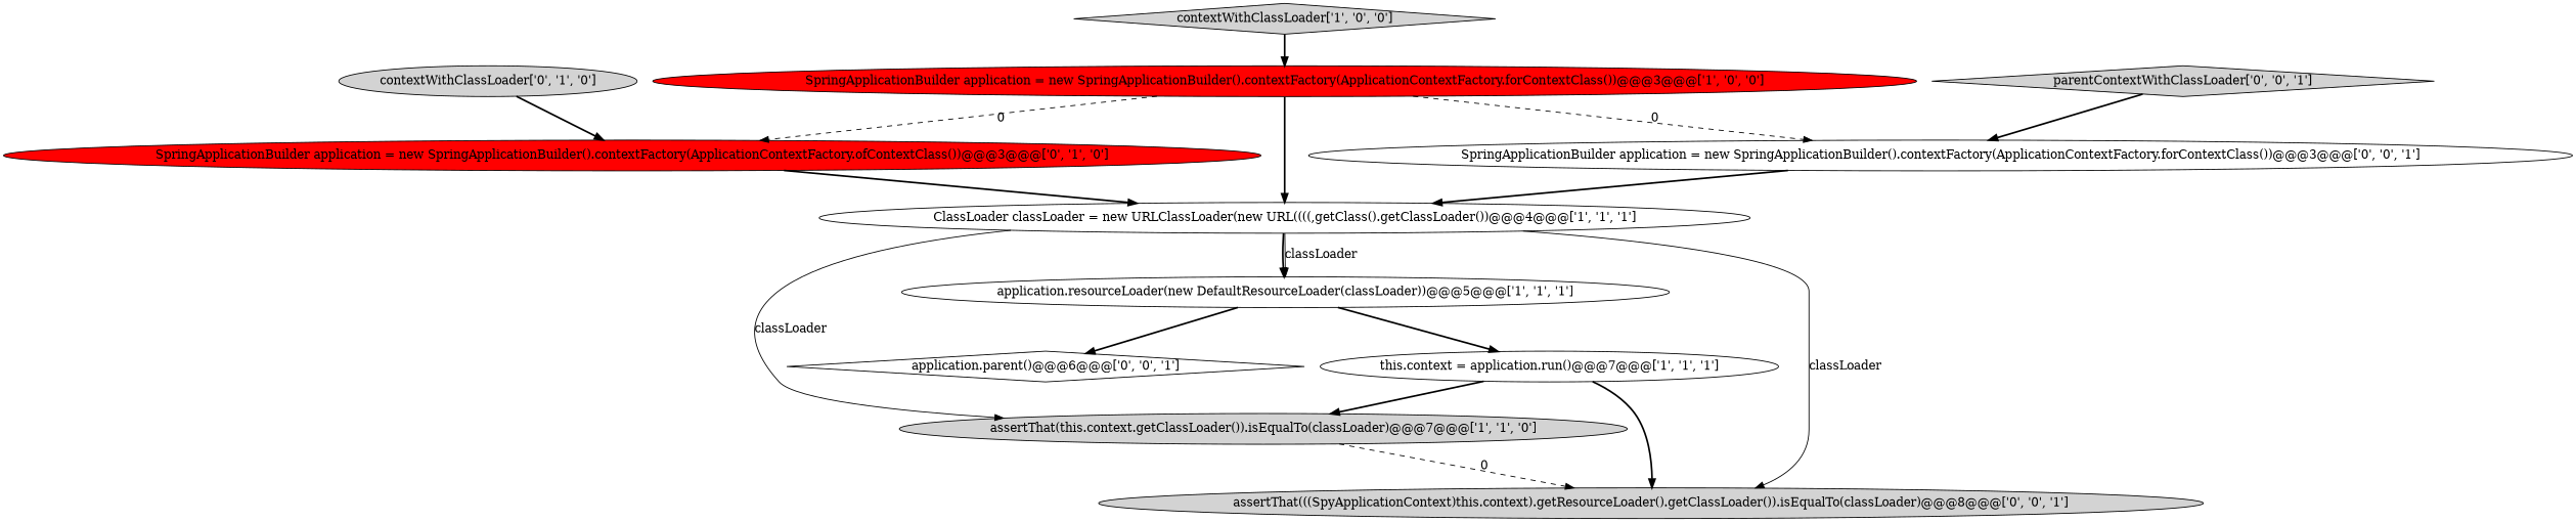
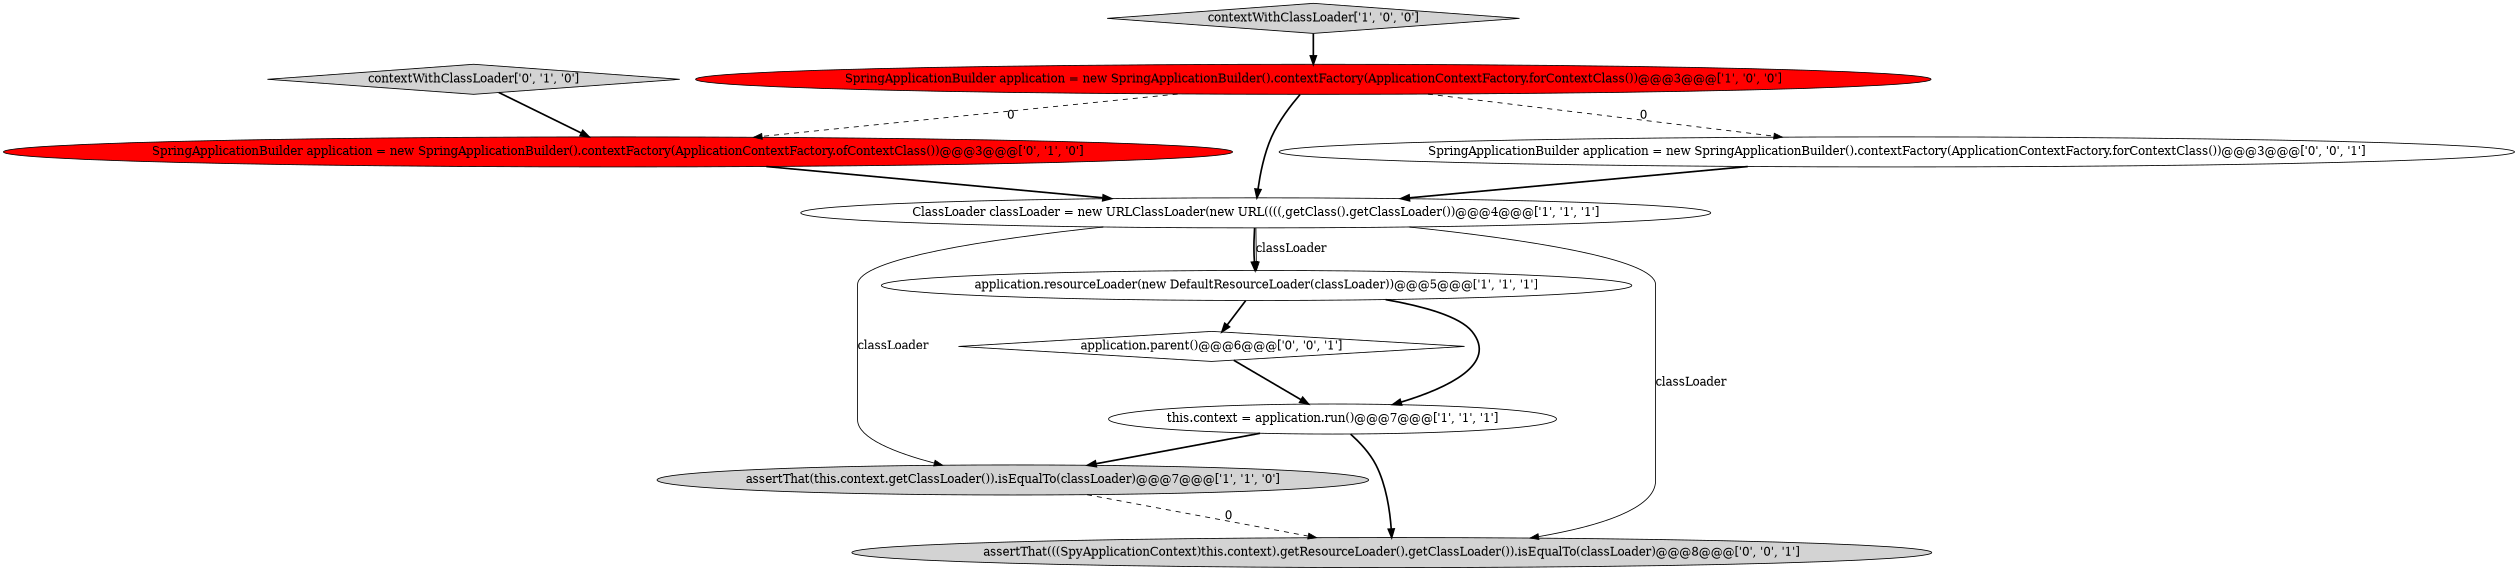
  digraph {
    fontname="DejaVu Serif"
    node [fillcolor=white fontname="DejaVu Serif" shape=ellipse style=filled]
    edge [fontname="DejaVu Serif" style=bold]
    n1 [label="ClassLoader classLoader = new URLClassLoader(new URL((((,getClass().getClassLoader())@@@4@@@['1', '1', '1']"]
    n2 [fillcolor=lightgray label="assertThat(this.context.getClassLoader()).isEqualTo(classLoader)@@@7@@@['1', '1', '0']"]
    n3 [label="application.resourceLoader(new DefaultResourceLoader(classLoader))@@@5@@@['1', '1', '1']"]
    n4 [fillcolor=lightgray label="assertThat(((SpyApplicationContext)this.context).getResourceLoader().getClassLoader()).isEqualTo(classLoader)@@@8@@@['0', '0', '1']"]
    n5 [label="application.parent()@@@6@@@['0', '0', '1']" shape=diamond]
    n6 [label="this.context = application.run()@@@7@@@['1', '1', '1']"]
    n7 [fillcolor=red label="SpringApplicationBuilder application = new SpringApplicationBuilder().contextFactory(ApplicationContextFactory.forContextClass())@@@3@@@['1', '0', '0']"]
    n8 [fillcolor=red label="SpringApplicationBuilder application = new SpringApplicationBuilder().contextFactory(ApplicationContextFactory.ofContextClass())@@@3@@@['0', '1', '0']"]
    n9 [label="SpringApplicationBuilder application = new SpringApplicationBuilder().contextFactory(ApplicationContextFactory.forContextClass())@@@3@@@['0', '0', '1']"]
-   n10 [fillcolor=lightgray label="contextWithClassLoader['0', '1', '0']"]
+   n10 [fillcolor=lightgray label="contextWithClassLoader['0', '1', '0']" shape=diamond]
    n11 [fillcolor=lightgray label="contextWithClassLoader['1', '0', '0']" shape=diamond]
-   n12 [fillcolor=lightgray label="parentContextWithClassLoader['0', '0', '1']" shape=diamond]
    n1 -> n2 [label=classLoader style=solid]
    n1 -> n3
    n1 -> n3 [label=classLoader style=solid]
    n1 -> n4 [label=classLoader style=solid]
    n2 -> n4 [label=0 style=dashed]
    n3 -> n5
    n3 -> n6
+   n5 -> n6
    n6 -> n2
    n6 -> n4
    n7 -> n1
    n7 -> n8 [label=0 style=dashed]
    n7 -> n9 [label=0 style=dashed]
    n8 -> n1
    n9 -> n1
    n10 -> n8
    n11 -> n7
-   n12 -> n9
  }
